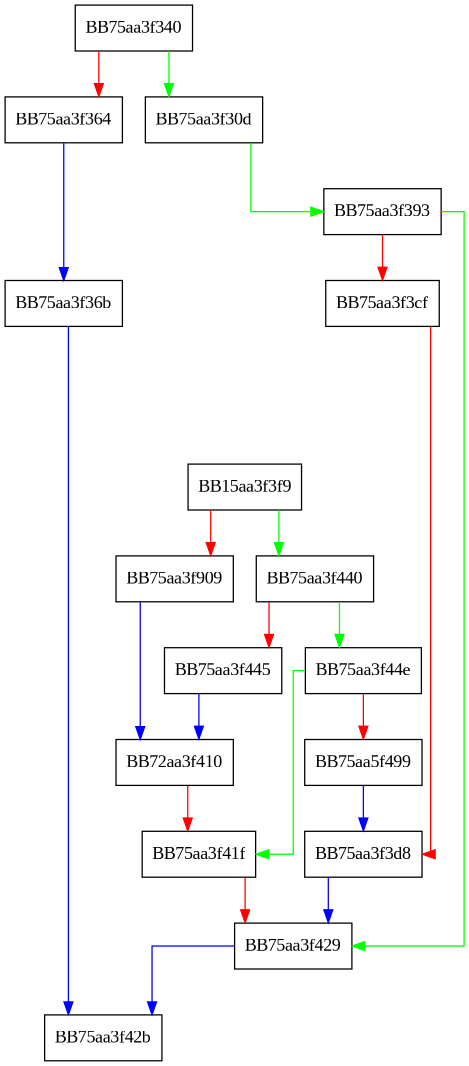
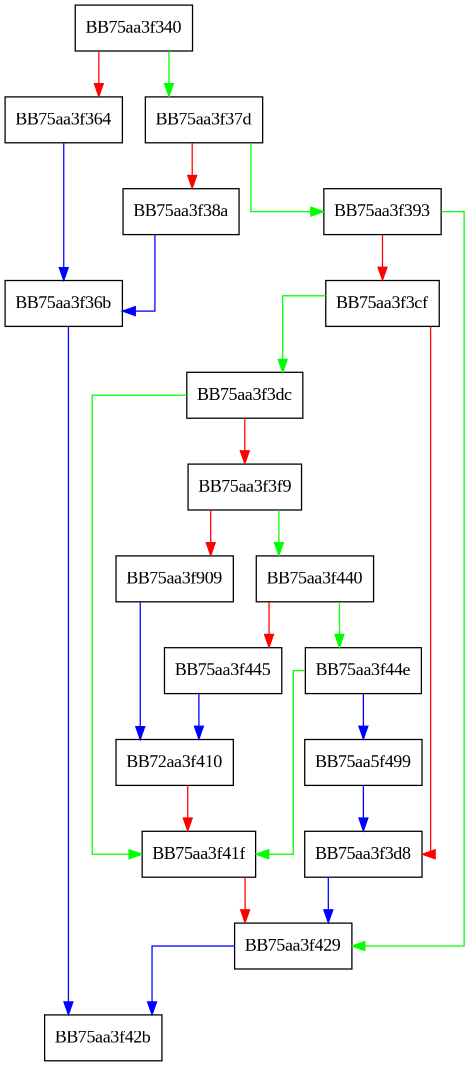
  digraph {
    fontname="Liberation Serif"
    splines=ortho
    node [fontname="Liberation Serif" shape=box]
    edge [color=red fontname="Liberation Serif"]
    BB75aa3f340
-   BB75aa3f37d [label=BB75aa3f30d]
+   BB75aa3f37d
    BB75aa3f364
    BB75aa3f393
+   BB75aa3f38a
    BB75aa3f36b
    BB75aa3f429
    BB75aa3f3cf
    BB75aa3f42b
+   BB75aa3f3dc
    BB75aa3f3d8
    BB75aa3f41f
-   BB75aa3f3f9 [label=BB15aa3f3f9]
+   BB75aa3f3f9
    BB75aa3f440
    n15 [label=BB75aa3f909]
    BB75aa3f44e
    BB75aa3f445
    n18 [label=BB72aa3f410]
    n19 [label=BB75aa5f499]
    BB75aa3f340 -> BB75aa3f37d [color=green]
    BB75aa3f340 -> BB75aa3f364
    BB75aa3f37d -> BB75aa3f393 [color=green]
+   BB75aa3f37d -> BB75aa3f38a
    BB75aa3f364 -> BB75aa3f36b [color=blue]
    BB75aa3f393 -> BB75aa3f429 [color=green]
    BB75aa3f393 -> BB75aa3f3cf
+   BB75aa3f38a -> BB75aa3f36b [color=blue]
    BB75aa3f36b -> BB75aa3f42b [color=blue]
    BB75aa3f429 -> BB75aa3f42b [color=blue]
+   BB75aa3f3cf -> BB75aa3f3dc [color=green]
    BB75aa3f3cf -> BB75aa3f3d8
+   BB75aa3f3dc -> BB75aa3f41f [color=green]
+   BB75aa3f3dc -> BB75aa3f3f9
    BB75aa3f3d8 -> BB75aa3f429 [color=blue]
    BB75aa3f41f -> BB75aa3f429
    BB75aa3f3f9 -> BB75aa3f440 [color=green]
    BB75aa3f3f9 -> n15
    BB75aa3f440 -> BB75aa3f44e [color=green]
    BB75aa3f440 -> BB75aa3f445
    n15 -> n18 [color=blue]
    BB75aa3f44e -> BB75aa3f41f [color=green]
-   BB75aa3f44e -> n19
+   BB75aa3f44e -> n19 [color=blue]
    BB75aa3f445 -> n18 [color=blue]
    n18 -> BB75aa3f41f
    n19 -> BB75aa3f3d8 [color=blue]
  }
